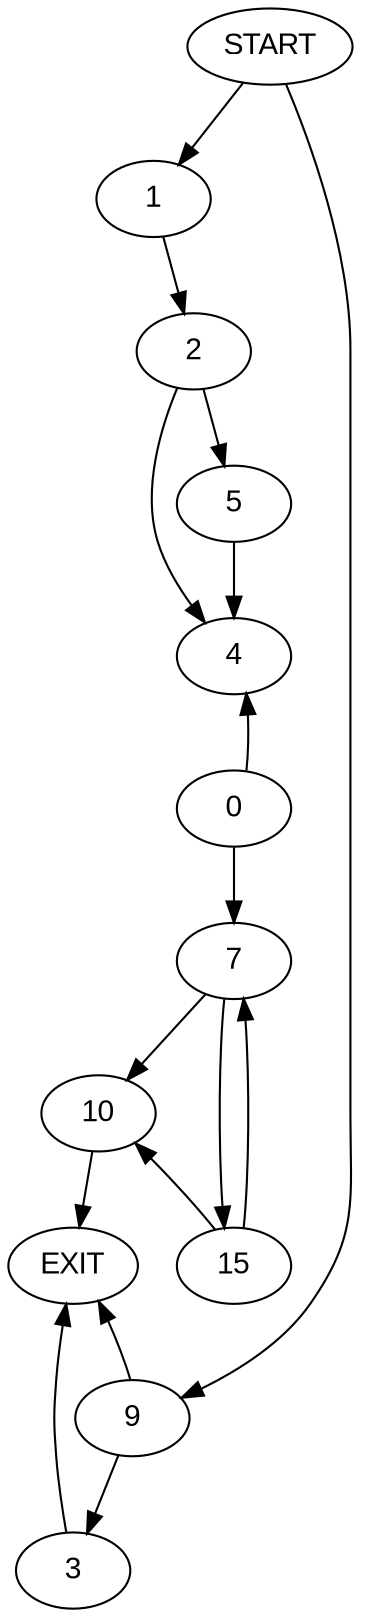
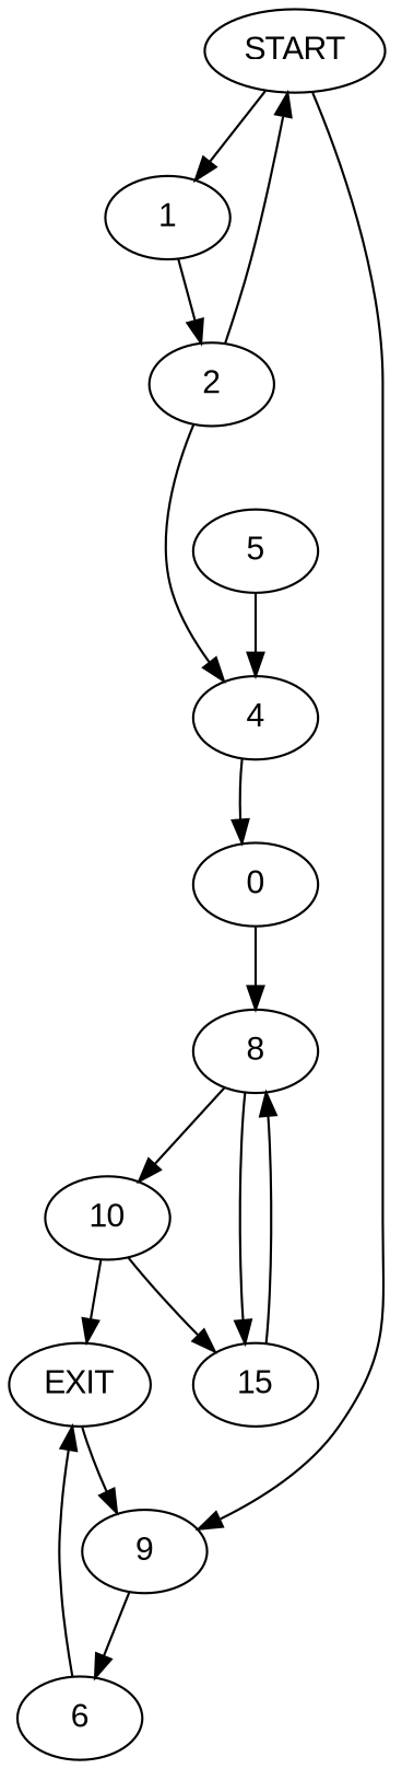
  digraph {
    fontname="Liberation Sans"
    node [fontname="Liberation Sans"]
    edge [fontname="Liberation Sans"]
    n1 [label=START]
    1
    9
    2
    n5 [label=EXIT]
-   3
+   3 [label=6]
    4
    5
    n9 [label=0]
-   8 [label=7]
+   8
    10
    n12 [label=15]
    n1 -> 1
    n1 -> 9
    1 -> 2
-   9 -> n5
+   n5 -> 9
    9 -> 3
    2 -> 4
-   2 -> 5
+   2 -> n1
    3 -> n5
-   n9 -> 4
+   4 -> n9
    5 -> 4
    n9 -> 8
    8 -> 10
    8 -> n12
    10 -> n5
    n12 -> 8
-   n12 -> 10
+   10 -> n12
  }
